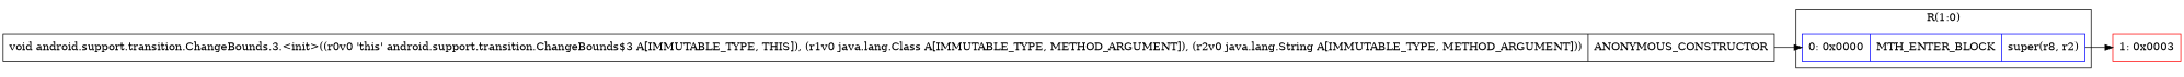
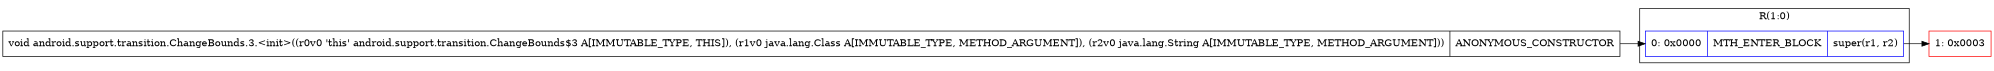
  digraph {
    rankdir=LR
    node [shape=record]
-   n1 [color=blue label="{0\:\ 0x0000|MTH_ENTER_BLOCK\l|super(r8, r2)\l}"]
+   n1 [color=blue label="{0\:\ 0x0000|MTH_ENTER_BLOCK\l|super(r1, r2)\l}"]
    n2 [color=red label="{1\:\ 0x0003}"]
    n3 [label="{void android.support.transition.ChangeBounds.3.\<init\>((r0v0 'this' android.support.transition.ChangeBounds$3 A[IMMUTABLE_TYPE, THIS]), (r1v0 java.lang.Class A[IMMUTABLE_TYPE, METHOD_ARGUMENT]), (r2v0 java.lang.String A[IMMUTABLE_TYPE, METHOD_ARGUMENT]))  | ANONYMOUS_CONSTRUCTOR\l}"]
    subgraph cluster_1 {
      label="R(1:0)"
      n1
    }
    n1 -> n2
    n3 -> n1
  }
